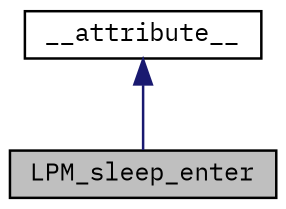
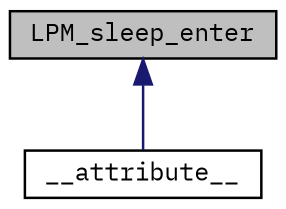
  digraph {
    rankdir=TB
    fontname="IBM Plex Mono"
    node [color=black fontname="IBM Plex Mono" fontsize=10 shape=record style=filled]
    n1 [fillcolor=grey75 fontcolor=black height=0.2 label=LPM_sleep_enter width=0.4]
    n2 [fillcolor=white height=0.2 label=__attribute__ width=0.4]
-   n2 -> n1 [color=midnightblue dir=back fontname="IBM Plex Mono" fontsize=10 labelfontname=Helvetica labelfontsize=10 style=solid]
+   n1 -> n2 [color=midnightblue dir=back fontname="IBM Plex Mono" fontsize=10 labelfontname=Helvetica labelfontsize=10 style=solid]
  }
